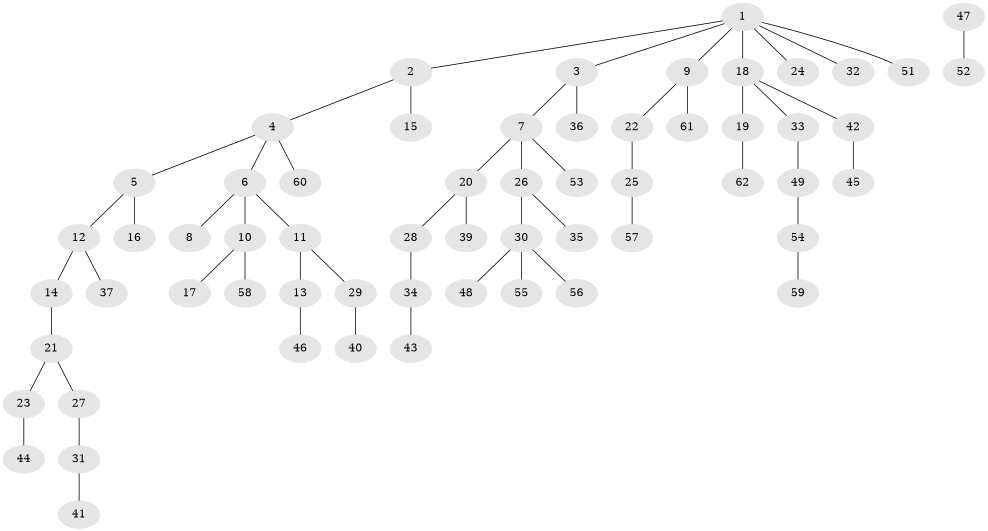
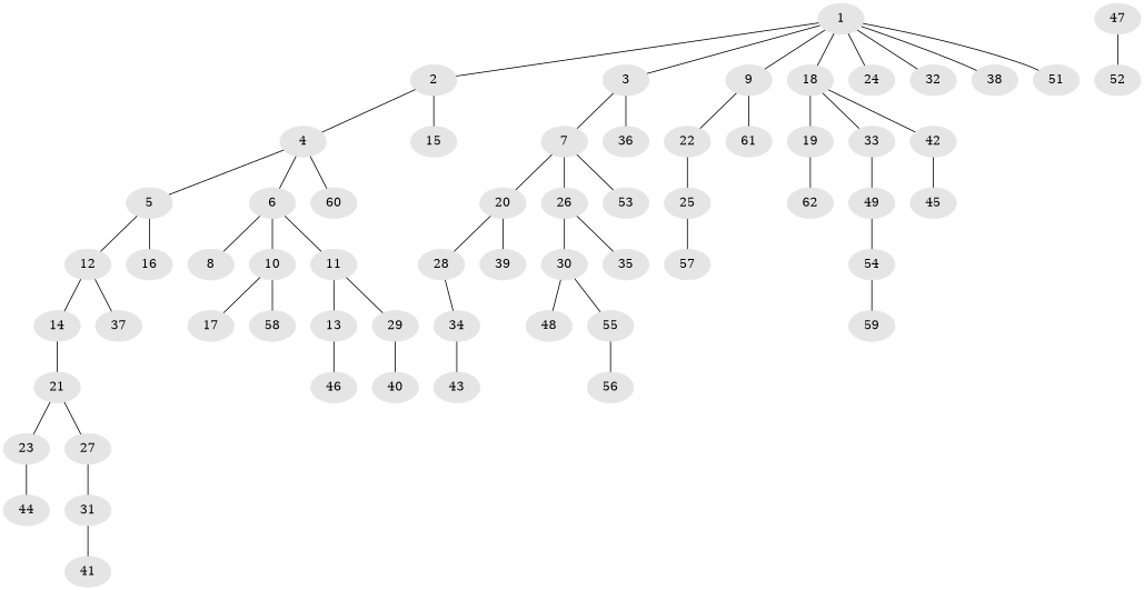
  graph {
    node [color=gray90 style=filled]
    1
    2
    3
    9
    18
    24
    32
+   38
    51
    4
    15
    7
    36
    22
    61
    19
    33
    42
    5
    6
    60
    20
    26
    53
    12
    16
    8
    10
    11
    14
    37
    47
    52
    17
    58
    13
    29
    28
    39
    30
    35
    25
    46
    40
    21
    23
    27
    62
    49
    45
    34
    44
    31
    57
    48
    55
    41
    43
    56
    54
    59
    1 -- 2
    1 -- 3
    1 -- 9
    1 -- 18
    1 -- 24
    1 -- 32
+   1 -- 38
    1 -- 51
    2 -- 4
    2 -- 15
    3 -- 7
    3 -- 36
    9 -- 22
    9 -- 61
    18 -- 19
    18 -- 33
    18 -- 42
    4 -- 5
    4 -- 6
    4 -- 60
    7 -- 20
    7 -- 26
    7 -- 53
    22 -- 25
    19 -- 62
    33 -- 49
    42 -- 45
    5 -- 12
    5 -- 16
    6 -- 8
    6 -- 10
    6 -- 11
    20 -- 28
    20 -- 39
    26 -- 30
    26 -- 35
    12 -- 14
    12 -- 37
    10 -- 17
    10 -- 58
    11 -- 13
    11 -- 29
    14 -- 21
    47 -- 52
    13 -- 46
    29 -- 40
    28 -- 34
    30 -- 48
    30 -- 55
    25 -- 57
    21 -- 23
    21 -- 27
    23 -- 44
    27 -- 31
    49 -- 54
    34 -- 43
    31 -- 41
-   30 -- 56
+   55 -- 56
    54 -- 59
  }
